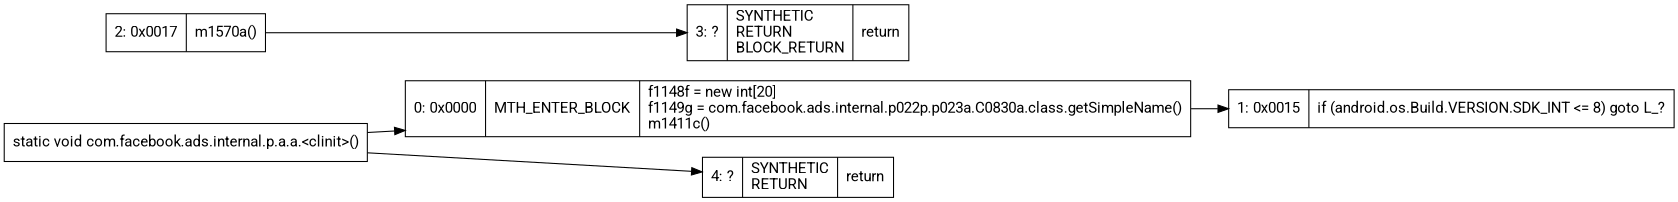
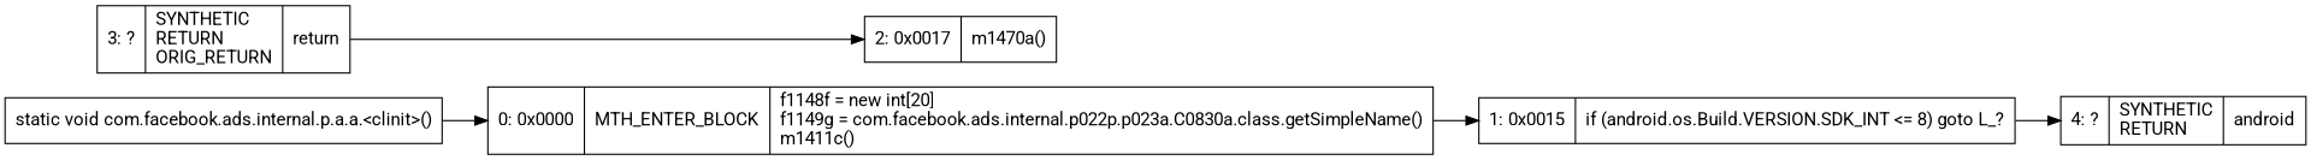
  digraph {
    fontname=Roboto
    rankdir=LR
    node [fontname=Roboto shape=record]
    edge [fontname=Roboto]
    n1 [label="{0\:\ 0x0000|MTH_ENTER_BLOCK\l|f1148f = new int[20]\lf1149g = com.facebook.ads.internal.p022p.p023a.C0830a.class.getSimpleName()\lm1411c()\l}"]
    n2 [label="{1\:\ 0x0015|if (android.os.Build.VERSION.SDK_INT \<= 8) goto L_?\l}"]
-   n3 [label="{4\:\ ?|SYNTHETIC\lRETURN\l|return\l}"]
-   n4 [label="{2\:\ 0x0017|m1570a()\l}"]
-   n5 [label="{3\:\ ?|SYNTHETIC\lRETURN\lBLOCK_RETURN\l|return\l}"]
+   n3 [label="{4\:\ ?|SYNTHETIC\lRETURN\l|android\l}"]
+   n4 [label="{2\:\ 0x0017|m1470a()\l}"]
+   n5 [label="{3\:\ ?|SYNTHETIC\lRETURN\lORIG_RETURN\l|return\l}"]
    n6 [label="{static void com.facebook.ads.internal.p.a.a.\<clinit\>() }"]
    n1 -> n2
-   n6 -> n3
-   n4 -> n5
+   n2 -> n3
+   n5 -> n4
    n6 -> n1
  }
